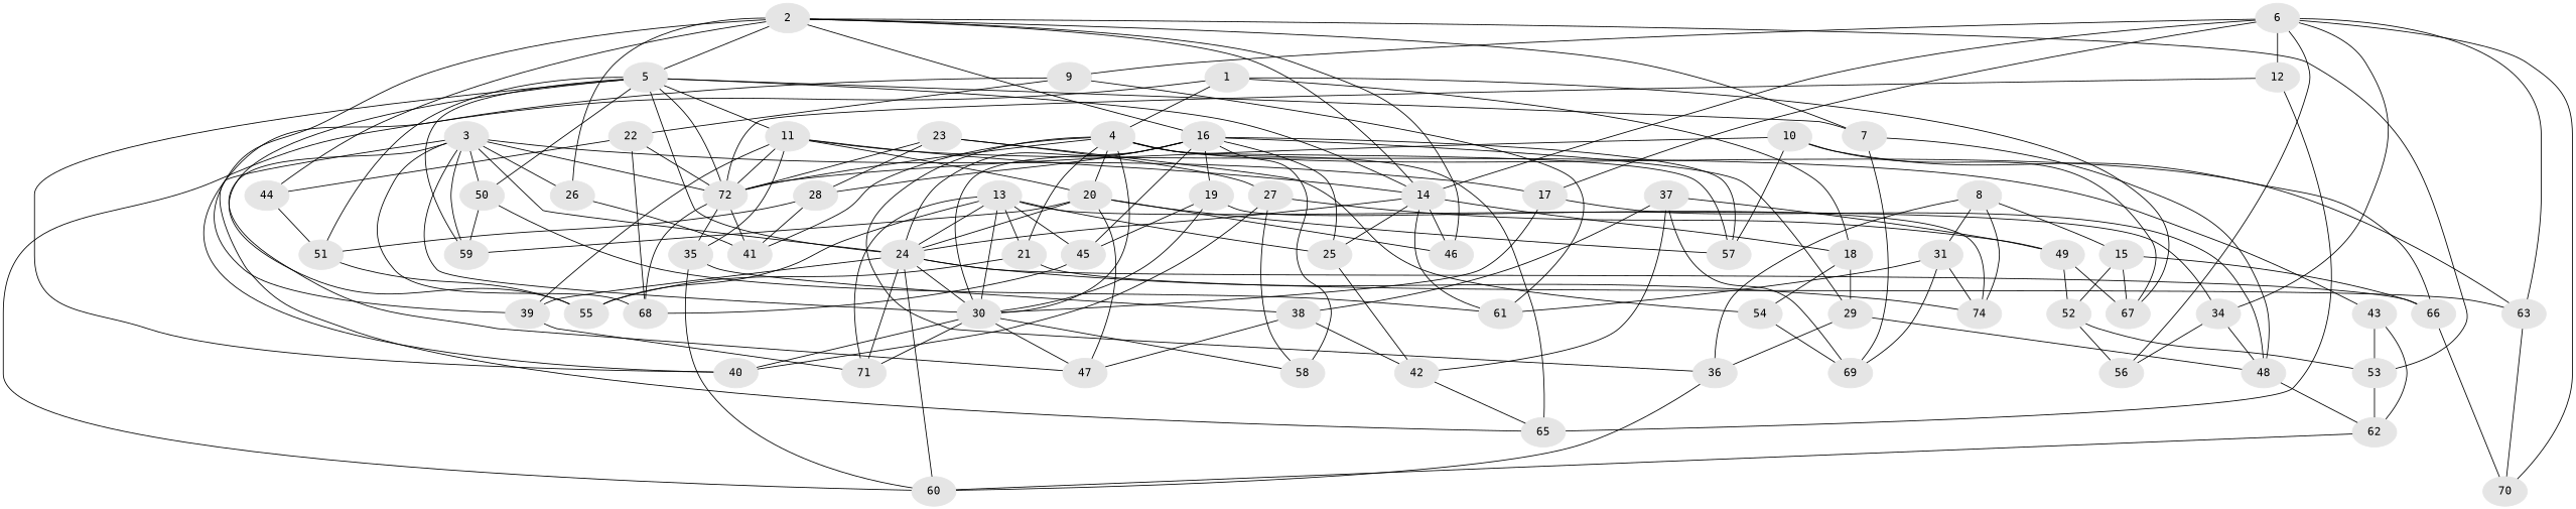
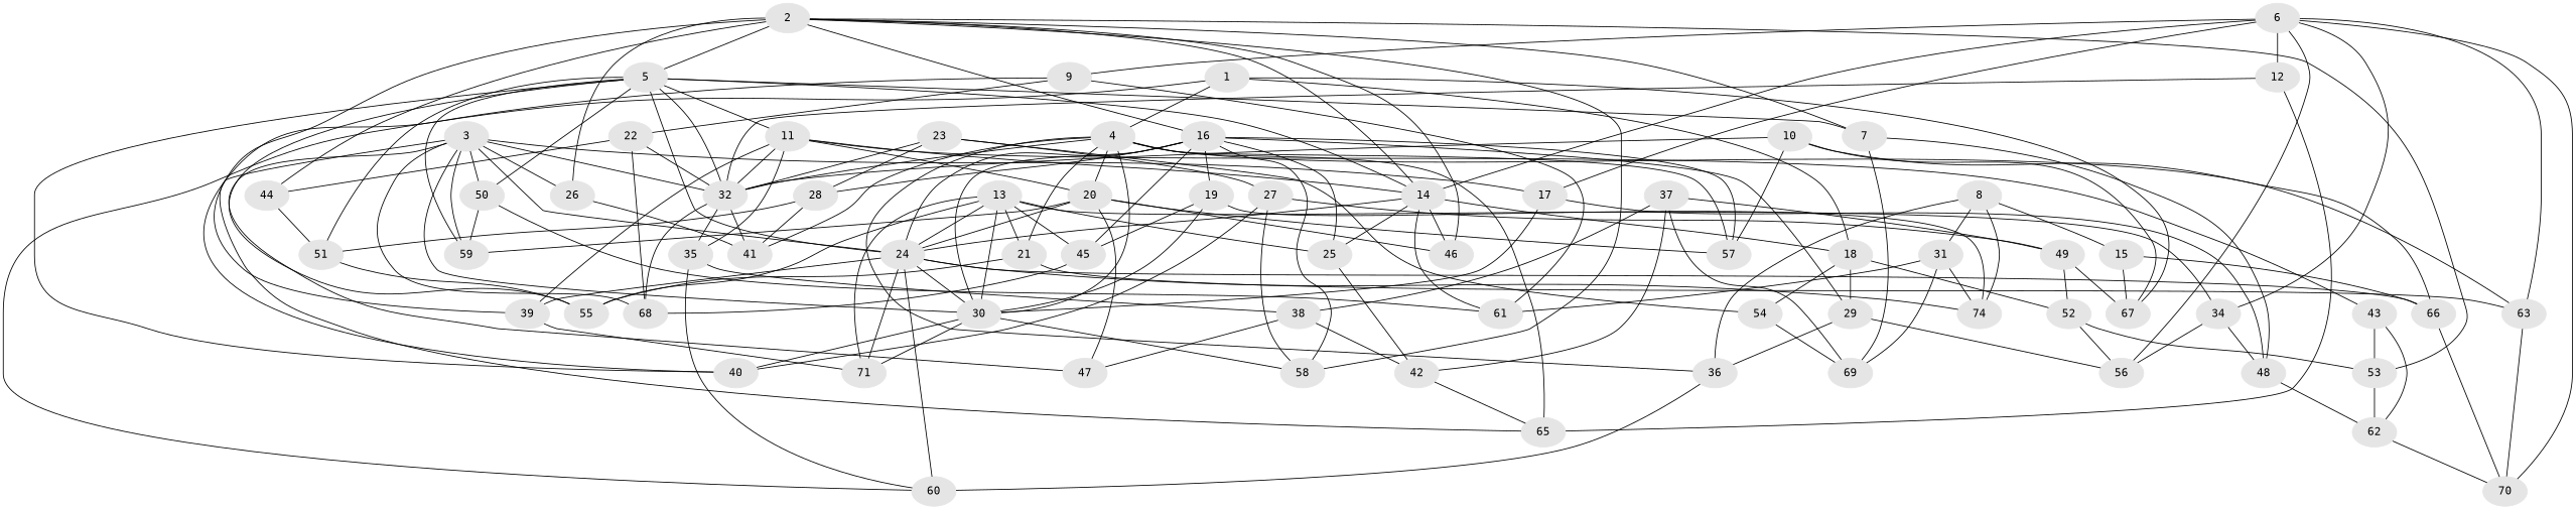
  graph {
    fontname="DejaVu Sans Mono"
    node [color=gray90 fontname="DejaVu Sans Mono" style=filled]
    edge [fontname="DejaVu Sans Mono" weight=1.0]
    1
    4
    18
    60
    67
    30
-   32 [label=72]
+   32
    65
    20
    21
    36
    41
    57
    63
    54
    29
    2
    5
    7
    14
    16
    26
    39
    44
    46
    53
    58
    24
    50
    59
    11
    40
    51
    55
    48
    69
    61
    25
    45
    19
    28
    71
    62
    3
    17
    47
    68
    n48 [label=74]
    66
    35
    70
    43
    6
    9
    12
    34
    56
    22
    8
    15
    31
    52
    10
    38
    13
    42
    23
    27
    49
    37
    1 -- 4
    1 -- 18
    1 -- 60
    1 -- 67
    4 -- 30
    4 -- 32
    4 -- 65
    4 -- 20
    4 -- 21
    4 -- 36
    4 -- 41
    4 -- 57
    4 -- 63
    18 -- 54
    18 -- 29
    30 -- 58
    30 -- 40
    30 -- 71
-   30 -- 47
    32 -- 41
    32 -- 68
    32 -- 35
    20 -- 57
    20 -- 46
    20 -- 24
    20 -- 59
    20 -- 47
    21 -- 63
    21 -- 55
    36 -- 60
    63 -- 70
    54 -- 69
    29 -- 36
-   29 -- 48
+   29 -- 56
    2 -- 5
    2 -- 7
    2 -- 14
    2 -- 16
    2 -- 26 [weight=2.0]
    2 -- 39
    2 -- 44 [weight=2.0]
    2 -- 46
    2 -- 53
+   2 -- 58
    5 -- 32
    5 -- 7
    5 -- 14
    5 -- 24
    5 -- 50
    5 -- 59
    5 -- 11
    5 -- 40 [weight=2.0]
    5 -- 51
    5 -- 55
    7 -- 48
    7 -- 69
    14 -- 18
    14 -- 46
    14 -- 24
    14 -- 61
    14 -- 25
    16 -- 30
    16 -- 57
    16 -- 29
    16 -- 58
    16 -- 24
    16 -- 25
    16 -- 45
    16 -- 19
    16 -- 28
    26 -- 41
    39 -- 71
    44 -- 51
    53 -- 62
    24 -- 60
    24 -- 30
    24 -- 39
    24 -- 71
    24 -- n48
    24 -- 66
    50 -- 59
    50 -- 61
    11 -- 32 [weight=2.0]
    11 -- 20 [weight=2.0]
    11 -- 14
    11 -- 39
    11 -- 35
    11 -- 43
    51 -- 55
    48 -- 62
    25 -- 42
    45 -- 68
    19 -- 30
    19 -- 45
    19 -- n48
    28 -- 41
    28 -- 51
-   62 -- 60
+   62 -- 70
    3 -- 30
    3 -- 32
    3 -- 65
    3 -- 26
    3 -- 24
    3 -- 50
    3 -- 59
    3 -- 17
    3 -- 47
    3 -- 68
    17 -- 30
    17 -- 48
    66 -- 70
    35 -- 60
    35 -- 38
    43 -- 53
    43 -- 62
    6 -- 63
    6 -- 14
    6 -- 17
    6 -- 70
    6 -- 9
    6 -- 12 [weight=2.0]
    6 -- 34
    6 -- 56
    9 -- 40
    9 -- 61
    9 -- 22
    12 -- 32
    12 -- 65
    34 -- 48
    34 -- 56
    22 -- 32
    22 -- 44
    22 -- 68
    8 -- 36
    8 -- n48
    8 -- 15
    8 -- 31
    15 -- 67
    15 -- 66
-   15 -- 52
+   18 -- 52
    31 -- 69
    31 -- 61
    31 -- n48
    52 -- 53
    52 -- 56
    10 -- 67
    10 -- 32
    10 -- 57
    10 -- 66
    38 -- 47
    38 -- 42
    13 -- 30
    13 -- 21
    13 -- 24
    13 -- 55
    13 -- 25
    13 -- 45
    13 -- 71
    13 -- 34
    42 -- 65
    23 -- 32
    23 -- 54
    23 -- 28
    23 -- 27
    27 -- 58
    27 -- 40
    27 -- 49
    49 -- 67
    49 -- 52
    37 -- 69
    37 -- 38
    37 -- 42
    37 -- 49
  }
